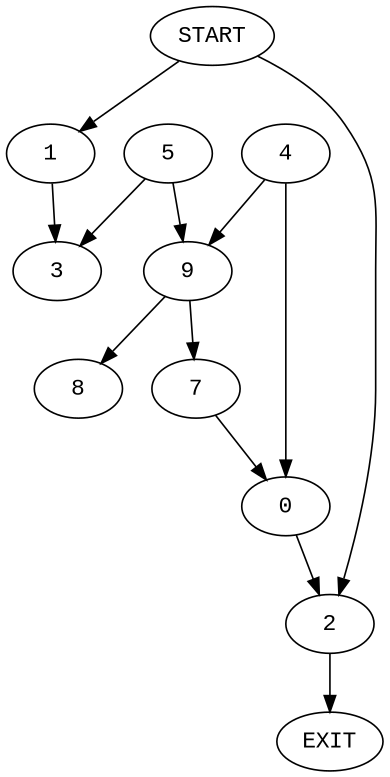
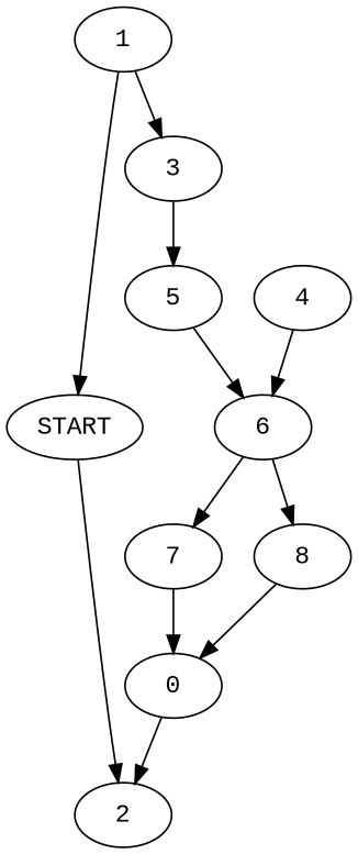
  digraph {
    fontname="Liberation Mono"
    node [fontname="Liberation Mono"]
    edge [fontname="Liberation Mono"]
    n1 [label=START]
    1
    2
    3
-   n5 [label=EXIT]
    5
    4
-   6 [label=9]
+   6
    7
    8
    n11 [label=0]
-   n1 -> 1
+   1 -> n1
    n1 -> 2
    1 -> 3
-   2 -> n5
-   5 -> 3
+   3 -> 5
    5 -> 6
    4 -> 6
    6 -> 7
    6 -> 8
    7 -> n11
-   4 -> n11
+   8 -> n11
    n11 -> 2
  }
